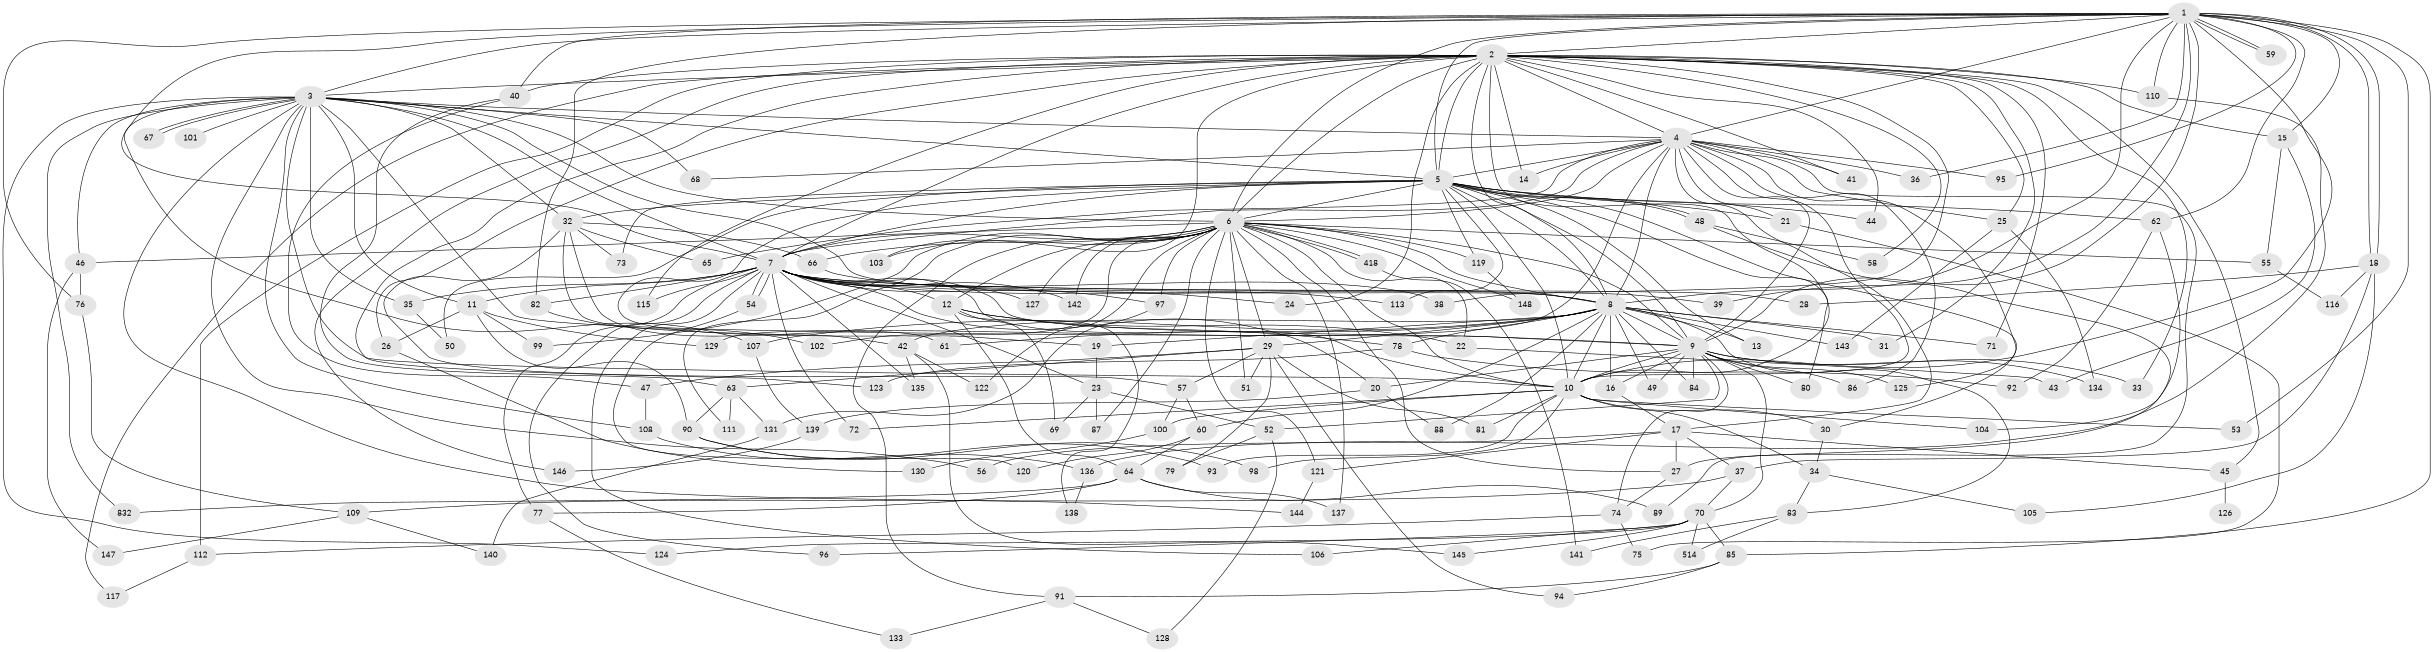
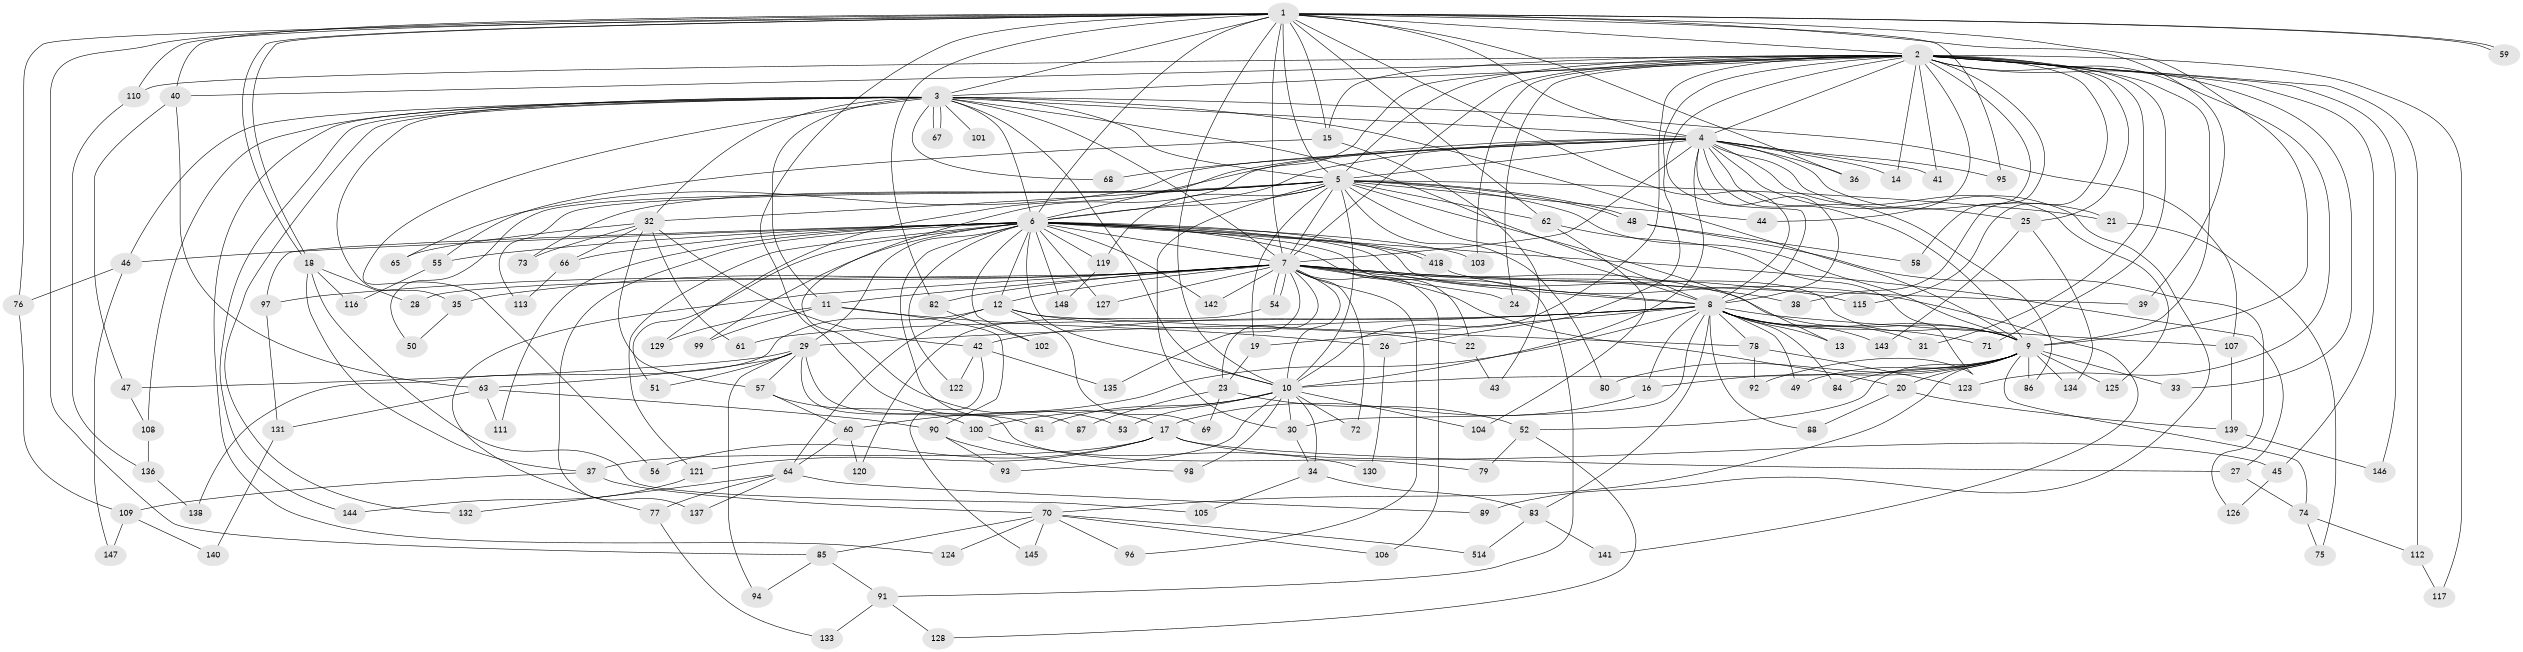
  graph {
    fontname=Lato
    node [color=gray90 fontname=Lato style=filled]
    edge [fontname=Lato]
    1
    2
    3
    4
    5
    6
    7
    8
    9
    10
    15
    18
    36
    39
    40
    53
    59
    62
    76
    82
    85
    95
    110
    14
    24
    25
    26
    31
    33
    38
    41
    44
    45
    58
    71
    103
    112
    115
    117
    123
    146
    11
    32
    35
    46
    56
    67
    68
    101
    107
    108
    124
-   132 [label=832]
+   132
    144
    17
    21
    65
    86
    89
    125
    129
    13
    19
    30
    48
    50
    73
    80
    113
    119
    148
    12
    22
    27
    29
    51
    55
    66
    87
    91
    97
    99
    102
    111
    n85 [label=418]
    121
    122
    127
    137
    142
    20
    23
    28
    54
    72
    77
    96
    106
    135
    16
    42
    49
    60
    61
    78
    83
    84
    88
    143
    52
    70
    74
    134
    34
    81
    93
    98
    100
    104
    43
    37
    105
    116
    47
    63
    92
    109
    94
    136
    130
    126
    90
    57
    147
    139
    75
    64
    69
    138
    79
    128
    133
    131
    141
    120
    145
    n147 [label=514]
    140
    1 -- 2
    1 -- 3
    1 -- 4
    1 -- 5
    1 -- 6
    1 -- 7
    1 -- 8
    1 -- 9
    1 -- 10
    1 -- 15
    1 -- 18
    1 -- 18
    1 -- 36
    1 -- 39
    1 -- 40
    1 -- 53
    1 -- 59
    1 -- 59
    1 -- 62
    1 -- 76
    1 -- 82
    1 -- 85
    1 -- 95
    1 -- 110
    2 -- 3
    2 -- 4
    2 -- 5
    2 -- 6
    2 -- 7
    2 -- 8
+   2 -- 9
    2 -- 10
    2 -- 15
    2 -- 40
    2 -- 110
    2 -- 14
    2 -- 24
    2 -- 25
    2 -- 26
    2 -- 31
    2 -- 33
    2 -- 38
    2 -- 41
    2 -- 44
    2 -- 45
    2 -- 58
    2 -- 71
    2 -- 103
    2 -- 112
    2 -- 115
    2 -- 117
    2 -- 123
    2 -- 146
    3 -- 4
    3 -- 5
    3 -- 6
    3 -- 7
    3 -- 8
    3 -- 9
    3 -- 10
    3 -- 11
    3 -- 32
    3 -- 35
    3 -- 46
    3 -- 56
    3 -- 67
    3 -- 67
    3 -- 68
    3 -- 101
    3 -- 107
    3 -- 108
    3 -- 124
    3 -- 132
    3 -- 144
    4 -- 5
    4 -- 6
    4 -- 7
    4 -- 8
    4 -- 9
    4 -- 10
    4 -- 36
    4 -- 95
    4 -- 14
    4 -- 25
    4 -- 41
    4 -- 68
    4 -- 17
    4 -- 21
    4 -- 65
    4 -- 86
    4 -- 89
    4 -- 125
    4 -- 129
    5 -- 6
    5 -- 7
    5 -- 8
    5 -- 9
    5 -- 10
    5 -- 62
    5 -- 44
    5 -- 32
    5 -- 21
    5 -- 13
    5 -- 19
    5 -- 30
    5 -- 48
    5 -- 48
    5 -- 50
    5 -- 73
    5 -- 80
    5 -- 113
    5 -- 119
    6 -- 7
    6 -- 8
    6 -- 9
    6 -- 10
    6 -- 103
    6 -- 46
    6 -- 119
    6 -- 148
    6 -- 12
    6 -- 22
    6 -- 27
    6 -- 29
    6 -- 51
    6 -- 55
    6 -- 66
    6 -- 87
    6 -- 91
    6 -- 97
    6 -- 99
    6 -- 102
    6 -- 111
    6 -- n85
    6 -- n85
    6 -- 121
    6 -- 122
    6 -- 127
    6 -- 137
    6 -- 142
    7 -- 8
    7 -- 9
    7 -- 10
    7 -- 39
    7 -- 82
    7 -- 24
    7 -- 38
    7 -- 115
    7 -- 11
    7 -- 35
    7 -- 12
    7 -- 97
    7 -- 127
    7 -- 142
    7 -- 20
    7 -- 23
    7 -- 28
    7 -- 54
    7 -- 54
    7 -- 72
    7 -- 77
    7 -- 96
    7 -- 106
    7 -- 135
    8 -- 9
-   8 -- 10
+   8 -- 30
    8 -- 31
    8 -- 71
    8 -- 107
    8 -- 13
    8 -- 19
    8 -- 29
    8 -- 16
    8 -- 42
    8 -- 49
    8 -- 60
    8 -- 61
    8 -- 78
    8 -- 83
    8 -- 84
    8 -- 88
    8 -- 143
    9 -- 10
    9 -- 33
    9 -- 86
    9 -- 125
    9 -- 80
    9 -- 20
    9 -- 16
    9 -- 49
    9 -- 84
    9 -- 52
    9 -- 70
    9 -- 74
    9 -- 134
    10 -- 53
    10 -- 30
    10 -- 72
    10 -- 34
    10 -- 81
    10 -- 93
    10 -- 98
    10 -- 100
    10 -- 104
    15 -- 55
    15 -- 43
    18 -- 28
    18 -- 37
    18 -- 105
    18 -- 116
    40 -- 47
    40 -- 63
    62 -- 104
    62 -- 92
    76 -- 109
    82 -- 102
    85 -- 91
    85 -- 94
    110 -- 136
    25 -- 143
    25 -- 134
    26 -- 130
    45 -- 126
    112 -- 117
    11 -- 26
    11 -- 129
    11 -- 99
    11 -- 90
    32 -- 65
    32 -- 73
    32 -- 66
    32 -- 42
    32 -- 61
    32 -- 57
    35 -- 50
    46 -- 76
    46 -- 147
    107 -- 139
    108 -- 136
    17 -- 45
    17 -- 56
    17 -- 27
    17 -- 121
    17 -- 37
    21 -- 75
    19 -- 23
    30 -- 34
    48 -- 58
-   48 -- 27
+   48 -- 126
    119 -- 148
    12 -- 22
    12 -- 78
    12 -- 64
    12 -- 69
    12 -- 138
    22 -- 43
    27 -- 74
    29 -- 51
    29 -- 81
    29 -- 47
    29 -- 63
    29 -- 94
    29 -- 57
    29 -- 79
    55 -- 116
    66 -- 113
    91 -- 128
    91 -- 133
    97 -- 131
    n85 -- 141
    121 -- 144
    20 -- 88
    20 -- 139
    23 -- 87
    23 -- 52
    23 -- 69
    54 -- 120
    77 -- 133
    16 -- 17
    42 -- 122
    42 -- 135
    42 -- 145
    60 -- 64
    60 -- 120
    78 -- 123
    78 -- 92
    83 -- 141
    83 -- n147
    52 -- 79
    52 -- 128
    70 -- 85
    70 -- 124
    70 -- 96
    70 -- 106
    70 -- 145
    70 -- n147
    74 -- 112
    74 -- 75
    34 -- 83
    34 -- 105
    100 -- 130
    37 -- 70
    37 -- 109
    47 -- 108
    63 -- 111
    63 -- 90
    63 -- 131
    109 -- 147
    109 -- 140
    136 -- 138
    90 -- 93
    90 -- 98
    57 -- 60
    57 -- 100
    139 -- 146
    64 -- 132
    64 -- 89
    64 -- 137
    64 -- 77
    131 -- 140
  }
